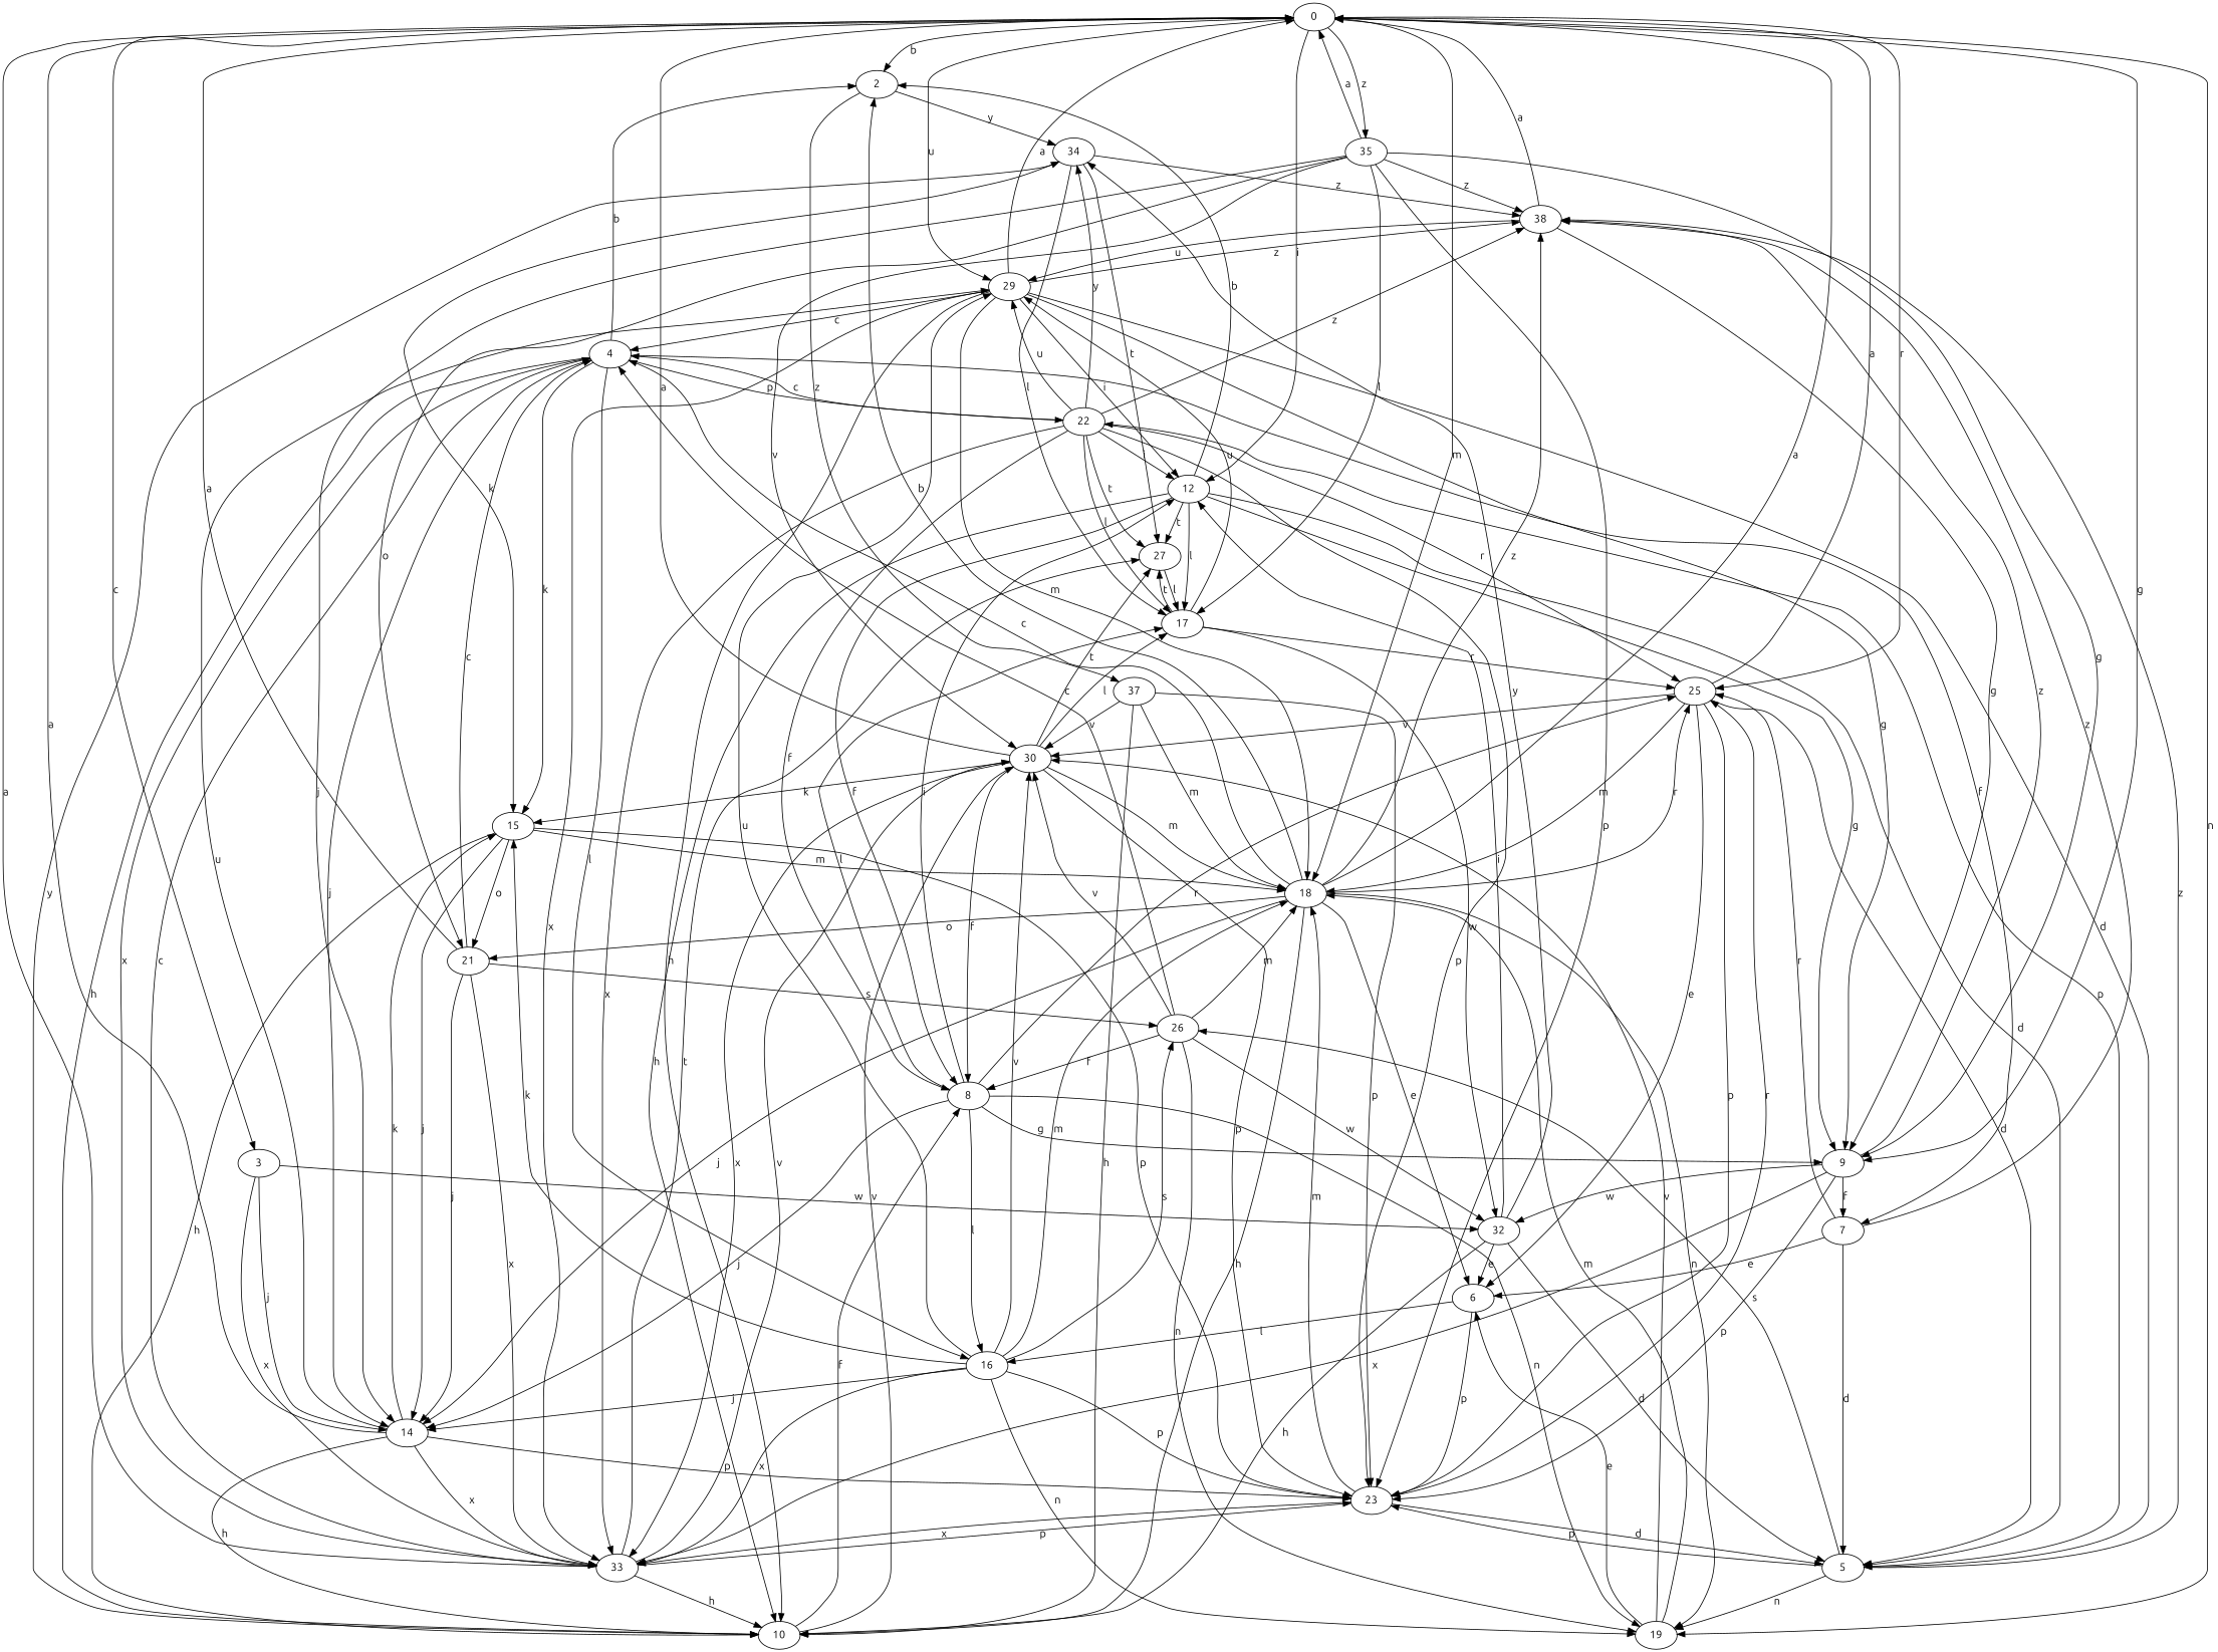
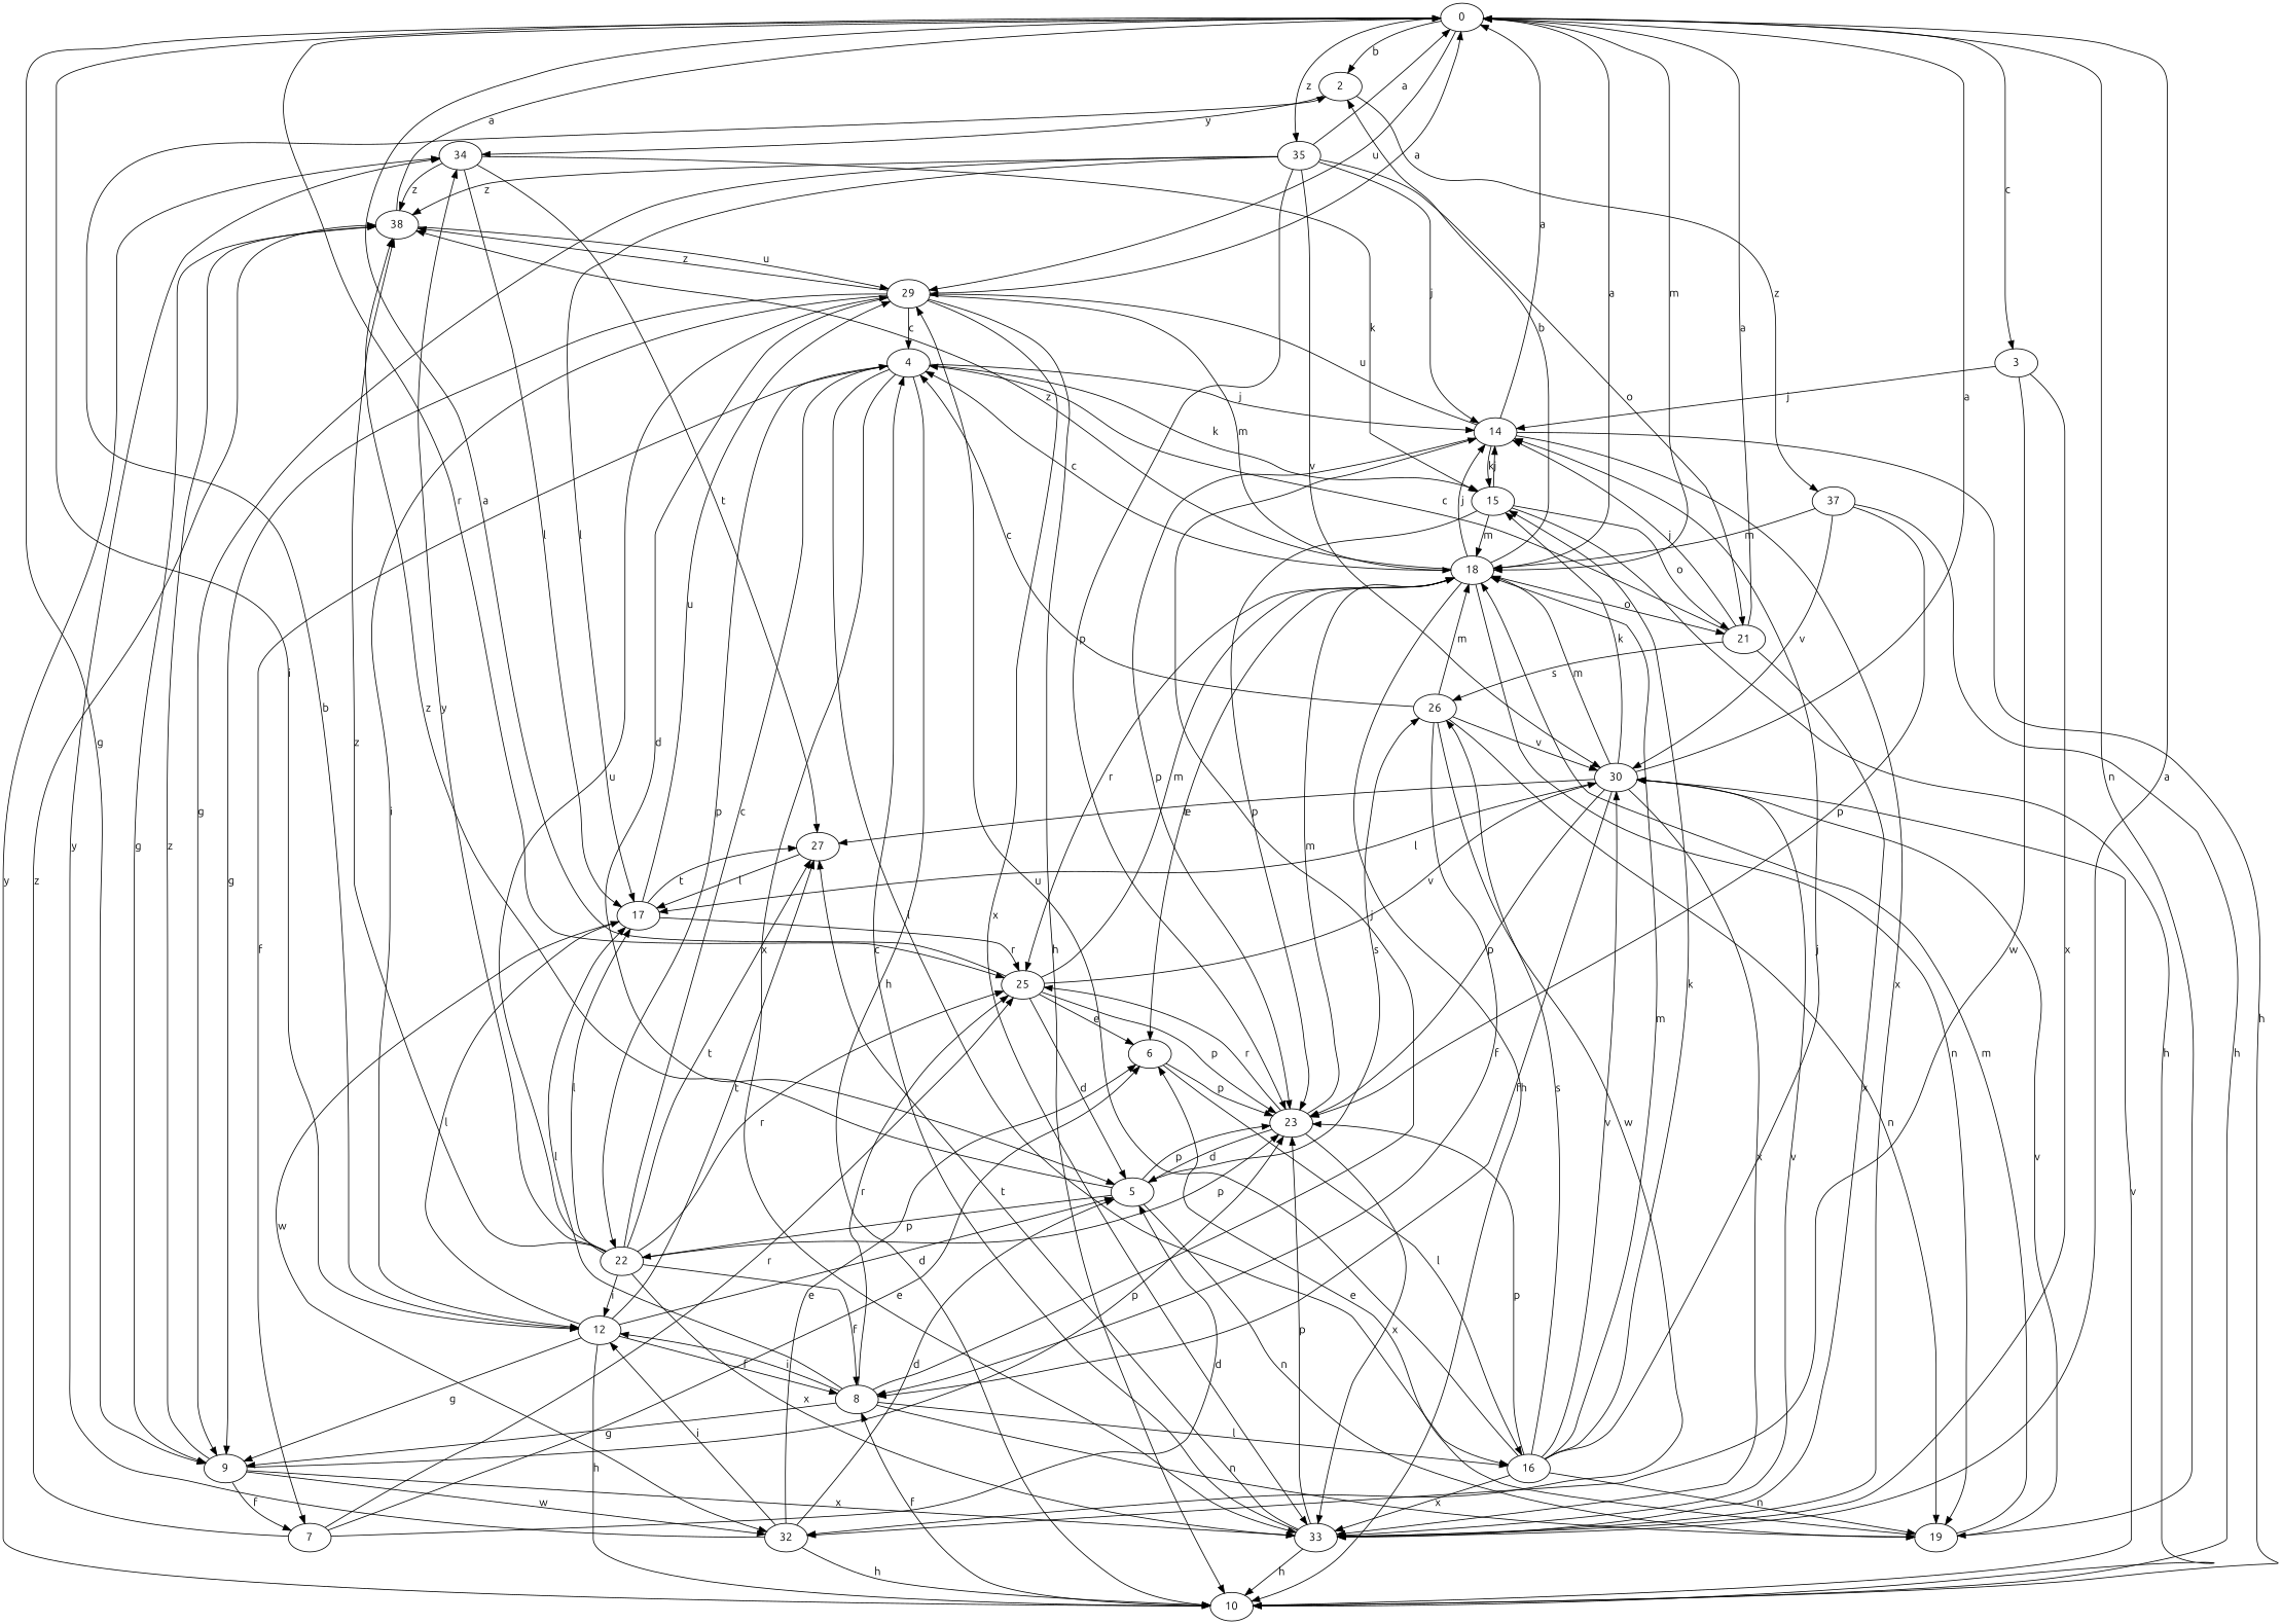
  strict digraph {
    fontname=Ubuntu
    node [fontname=Ubuntu]
    edge [fontname=Ubuntu]
    0
    2
    3
    9
    12
    18
    19
    25
    29
    35
    34
    37
    14
    32
    33
    7
    23
    38
    10
    5
    8
    17
    27
    4
    6
    21
    30
    15
    16
    22
    26
    0 -> 2 [label=b]
    0 -> 3 [label=c]
    0 -> 9 [label=g]
    0 -> 12 [label=i]
    0 -> 18 [label=m]
    0 -> 19 [label=n]
    0 -> 25 [label=r]
    0 -> 29 [label=u]
    0 -> 35 [label=z]
    2 -> 34 [label=y]
    2 -> 37 [label=z]
    3 -> 14 [label=j]
    3 -> 32 [label=w]
    3 -> 33 [label=x]
    9 -> 32 [label=w]
    9 -> 33 [label=x]
    9 -> 7 [label=f]
    9 -> 23 [label=p]
    9 -> 38 [label=z]
    12 -> 2 [label=b]
    12 -> 9 [label=g]
    12 -> 10 [label=h]
    12 -> 5 [label=d]
    12 -> 8 [label=f]
    12 -> 17 [label=l]
    12 -> 27 [label=t]
    18 -> 0 [label=a]
    18 -> 2 [label=b]
    18 -> 19 [label=n]
    18 -> 25 [label=r]
    18 -> 14 [label=j]
    18 -> 38 [label=z]
    18 -> 10 [label=h]
    18 -> 4 [label=c]
    18 -> 6 [label=e]
    18 -> 21 [label=o]
    19 -> 18 [label=m]
    19 -> 6 [label=e]
    19 -> 30 [label=v]
    25 -> 0 [label=a]
    25 -> 18 [label=m]
    25 -> 23 [label=p]
    25 -> 5 [label=d]
    25 -> 6 [label=e]
    25 -> 30 [label=v]
    29 -> 0 [label=a]
    29 -> 9 [label=g]
    29 -> 12 [label=i]
    29 -> 18 [label=m]
    29 -> 33 [label=x]
    29 -> 38 [label=z]
    29 -> 10 [label=h]
    29 -> 5 [label=d]
    29 -> 4 [label=c]
    35 -> 0 [label=a]
    35 -> 9 [label=g]
    35 -> 14 [label=j]
    35 -> 23 [label=p]
    35 -> 38 [label=z]
    35 -> 17 [label=l]
    35 -> 21 [label=o]
    35 -> 30 [label=v]
    34 -> 38 [label=z]
    34 -> 17 [label=l]
    34 -> 27 [label=t]
    34 -> 15 [label=k]
    37 -> 18 [label=m]
    37 -> 23 [label=p]
    37 -> 10 [label=h]
    37 -> 30 [label=v]
    14 -> 0 [label=a]
    14 -> 29 [label=u]
    14 -> 33 [label=x]
    14 -> 23 [label=p]
    14 -> 10 [label=h]
    14 -> 15 [label=k]
    32 -> 12 [label=i]
    32 -> 34 [label=y]
    32 -> 10 [label=h]
    32 -> 5 [label=d]
    32 -> 6 [label=e]
    33 -> 0 [label=a]
    33 -> 23 [label=p]
    33 -> 10 [label=h]
    33 -> 27 [label=t]
    33 -> 4 [label=c]
    33 -> 30 [label=v]
    7 -> 25 [label=r]
    7 -> 38 [label=z]
    7 -> 5 [label=d]
    7 -> 6 [label=e]
    23 -> 18 [label=m]
    23 -> 25 [label=r]
    23 -> 33 [label=x]
    23 -> 5 [label=d]
    38 -> 0 [label=a]
    38 -> 9 [label=g]
    38 -> 29 [label=u]
    10 -> 34 [label=y]
    10 -> 8 [label=f]
    10 -> 30 [label=v]
    5 -> 19 [label=n]
    5 -> 23 [label=p]
    5 -> 38 [label=z]
    5 -> 22 [label=p]
    5 -> 26 [label=s]
    8 -> 9 [label=g]
    8 -> 12 [label=i]
    8 -> 19 [label=n]
    8 -> 25 [label=r]
    8 -> 14 [label=j]
    8 -> 17 [label=l]
    8 -> 16 [label=l]
    17 -> 25 [label=r]
    17 -> 29 [label=u]
    17 -> 32 [label=w]
    17 -> 27 [label=t]
    27 -> 17 [label=l]
-   4 -> 2 [label=b]
    4 -> 14 [label=j]
    4 -> 33 [label=x]
    4 -> 7 [label=f]
    4 -> 10 [label=h]
    4 -> 15 [label=k]
    4 -> 16 [label=l]
    4 -> 22 [label=p]
    6 -> 23 [label=p]
    6 -> 16 [label=l]
    21 -> 0 [label=a]
    21 -> 14 [label=j]
    21 -> 33 [label=x]
    21 -> 4 [label=c]
    21 -> 26 [label=s]
    30 -> 0 [label=a]
    30 -> 18 [label=m]
    30 -> 33 [label=x]
    30 -> 23 [label=p]
    30 -> 8 [label=f]
    30 -> 17 [label=l]
    30 -> 27 [label=t]
    30 -> 15 [label=k]
    15 -> 18 [label=m]
    15 -> 14 [label=j]
    15 -> 23 [label=p]
    15 -> 10 [label=h]
    15 -> 21 [label=o]
    16 -> 18 [label=m]
    16 -> 19 [label=n]
    16 -> 29 [label=u]
    16 -> 14 [label=j]
    16 -> 33 [label=x]
    16 -> 23 [label=p]
    16 -> 30 [label=v]
    16 -> 15 [label=k]
    16 -> 26 [label=s]
    22 -> 12 [label=i]
    22 -> 25 [label=r]
    22 -> 29 [label=u]
    22 -> 34 [label=y]
    22 -> 33 [label=x]
    22 -> 23 [label=p]
    22 -> 38 [label=z]
    22 -> 8 [label=f]
    22 -> 17 [label=l]
    22 -> 27 [label=t]
    22 -> 4 [label=c]
    26 -> 18 [label=m]
    26 -> 19 [label=n]
    26 -> 32 [label=w]
    26 -> 8 [label=f]
    26 -> 4 [label=c]
    26 -> 30 [label=v]
  }
